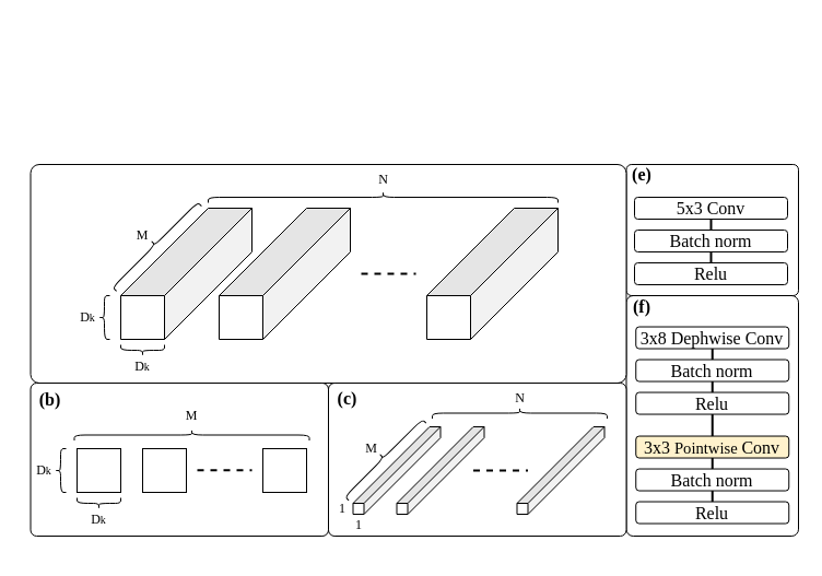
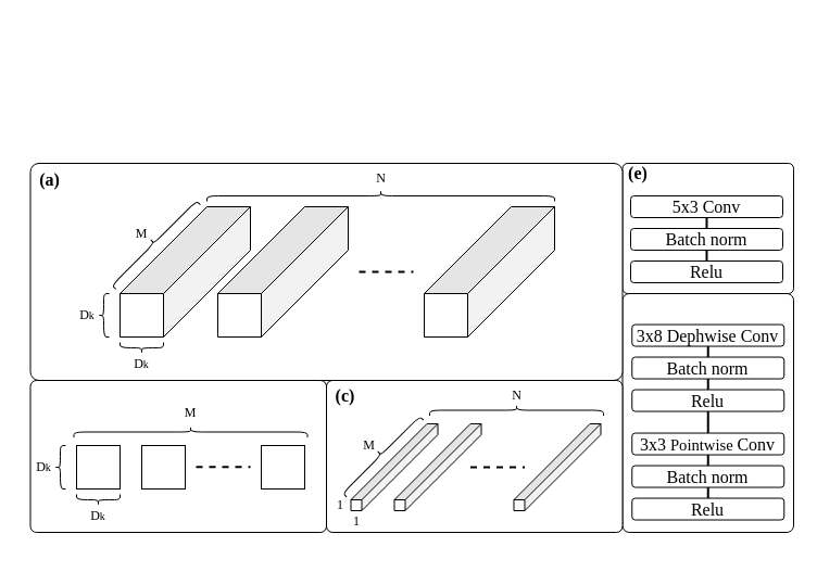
  <mxCell id="0" />
  <mxCell id="1" parent="0" />
  <mxCell id="2" value="" style="rounded=1;whiteSpace=wrap;html=1;fontFamily=Times New Roman;arcSize=4;" parent="1" vertex="1"><mxGeometry x="572.5" y="270" width="157.5" height="220" as="geometry" /></mxCell>
  <mxCell id="3" value="" style="rounded=1;whiteSpace=wrap;html=1;fontFamily=Times New Roman;arcSize=4;" parent="1" vertex="1"><mxGeometry x="572.5" y="150" width="157.5" height="120" as="geometry" /></mxCell>
  <mxCell id="4" value="" style="rounded=1;whiteSpace=wrap;html=1;fontFamily=Times New Roman;arcSize=4;" parent="1" vertex="1"><mxGeometry x="27.5" y="150" width="545" height="200" as="geometry" /></mxCell>
  <mxCell id="5" value="" style="rounded=1;whiteSpace=wrap;html=1;fontFamily=Times New Roman;arcSize=4;" parent="1" vertex="1"><mxGeometry x="27.5" y="350" width="272.5" height="140" as="geometry" /></mxCell>
  <mxCell id="6" value="" style="rounded=1;whiteSpace=wrap;html=1;fontFamily=Times New Roman;arcSize=4;" parent="1" vertex="1"><mxGeometry x="300" y="350" width="272.5" height="140" as="geometry" /></mxCell>
  <mxCell id="7" value="" style="shape=cube;whiteSpace=wrap;html=1;boundedLbl=1;backgroundOutline=1;darkOpacity=0.05;darkOpacity2=0.1;rotation=90;size=80;fontFamily=Times New Roman;" parent="1" vertex="1"><mxGeometry x="110" y="190" width="120" height="120" as="geometry" /></mxCell>
  <mxCell id="8" value="" style="shape=cube;whiteSpace=wrap;html=1;boundedLbl=1;backgroundOutline=1;darkOpacity=0.05;darkOpacity2=0.1;rotation=90;size=80;fontFamily=Times New Roman;" parent="1" vertex="1"><mxGeometry x="200" y="190" width="120" height="120" as="geometry" /></mxCell>
  <mxCell id="9" value="" style="shape=cube;whiteSpace=wrap;html=1;boundedLbl=1;backgroundOutline=1;darkOpacity=0.05;darkOpacity2=0.1;rotation=90;size=80;fontFamily=Times New Roman;" parent="1" vertex="1"><mxGeometry x="390" y="190" width="120" height="120" as="geometry" /></mxCell>
  <mxCell id="10" value="" style="endArrow=none;dashed=1;html=1;rounded=0;strokeWidth=2;fontFamily=Times New Roman;" parent="1" edge="1"><mxGeometry width="50" height="50" relative="1" as="geometry"><mxPoint x="330" y="250" as="sourcePoint" /><mxPoint x="380" y="250" as="targetPoint" /></mxGeometry></mxCell>
  <mxCell id="11" value="D&lt;span style=&quot;font-size: 10px;&quot;&gt;k&lt;/span&gt;" style="text;html=1;strokeColor=none;fillColor=none;align=center;verticalAlign=middle;whiteSpace=wrap;rounded=0;horizontal=1;fontFamily=Times New Roman;" parent="1" vertex="1"><mxGeometry x="110" y="320" width="40" height="30" as="geometry" /></mxCell>
  <mxCell id="12" value="D&lt;span style=&quot;font-size: 10px;&quot;&gt;k&lt;/span&gt;" style="text;html=1;strokeColor=none;fillColor=none;align=center;verticalAlign=middle;whiteSpace=wrap;rounded=0;horizontal=1;fontFamily=Times New Roman;" parent="1" vertex="1"><mxGeometry x="60" y="270" width="40" height="40" as="geometry" /></mxCell>
  <mxCell id="13" value="" style="shape=curlyBracket;whiteSpace=wrap;html=1;rounded=1;flipH=1;rotation=-180;fontFamily=Times New Roman;" parent="1" vertex="1"><mxGeometry x="90" y="270" width="10" height="40" as="geometry" /></mxCell>
  <mxCell id="14" value="" style="shape=curlyBracket;whiteSpace=wrap;html=1;rounded=1;flipH=1;rotation=-135;fontFamily=Times New Roman;" parent="1" vertex="1"><mxGeometry x="136.46" y="168.54" width="10" height="110" as="geometry" /></mxCell>
  <mxCell id="15" value="" style="shape=curlyBracket;whiteSpace=wrap;html=1;rounded=1;rotation=-90;fontFamily=Times New Roman;" parent="1" vertex="1"><mxGeometry x="125" y="300" width="10" height="40" as="geometry" /></mxCell>
  <mxCell id="16" value="M" style="text;html=1;strokeColor=none;fillColor=none;align=center;verticalAlign=middle;whiteSpace=wrap;rounded=0;horizontal=1;fontFamily=Times New Roman;" parent="1" vertex="1"><mxGeometry x="110" y="200" width="40" height="30" as="geometry" /></mxCell>
  <mxCell id="17" value="" style="shape=curlyBracket;whiteSpace=wrap;html=1;rounded=1;rotation=90;fontFamily=Times New Roman;" parent="1" vertex="1"><mxGeometry x="345" y="20" width="10" height="320" as="geometry" /></mxCell>
  <mxCell id="18" value="N" style="text;html=1;strokeColor=none;fillColor=none;align=center;verticalAlign=middle;whiteSpace=wrap;rounded=0;horizontal=1;fontFamily=Times New Roman;" parent="1" vertex="1"><mxGeometry x="332.5" y="150" width="35" height="28.54" as="geometry" /></mxCell>
  <mxCell id="19" value="" style="whiteSpace=wrap;html=1;aspect=fixed;fontFamily=Times New Roman;" parent="1" vertex="1"><mxGeometry x="70" y="410" width="40" height="40" as="geometry" /></mxCell>
  <mxCell id="20" value="" style="whiteSpace=wrap;html=1;aspect=fixed;fontFamily=Times New Roman;" parent="1" vertex="1"><mxGeometry x="130" y="410" width="40" height="40" as="geometry" /></mxCell>
  <mxCell id="21" value="" style="whiteSpace=wrap;html=1;aspect=fixed;fontFamily=Times New Roman;" parent="1" vertex="1"><mxGeometry x="240" y="410" width="40" height="40" as="geometry" /></mxCell>
  <mxCell id="22" value="D&lt;span style=&quot;font-size: 10px;&quot;&gt;k&lt;/span&gt;" style="text;html=1;strokeColor=none;fillColor=none;align=center;verticalAlign=middle;whiteSpace=wrap;rounded=0;horizontal=1;fontFamily=Times New Roman;" parent="1" vertex="1"><mxGeometry x="70" y="460" width="40" height="30" as="geometry" /></mxCell>
  <mxCell id="23" value="" style="shape=curlyBracket;whiteSpace=wrap;html=1;rounded=1;flipH=1;rotation=-180;fontFamily=Times New Roman;" parent="1" vertex="1"><mxGeometry x="50" y="410" width="10" height="40" as="geometry" /></mxCell>
  <mxCell id="24" value="" style="shape=curlyBracket;whiteSpace=wrap;html=1;rounded=1;rotation=-90;fontFamily=Times New Roman;" parent="1" vertex="1"><mxGeometry x="85" y="440" width="10" height="40" as="geometry" /></mxCell>
  <mxCell id="25" value="D&lt;span style=&quot;font-size: 10px;&quot;&gt;k&lt;/span&gt;" style="text;html=1;strokeColor=none;fillColor=none;align=center;verticalAlign=middle;whiteSpace=wrap;rounded=0;horizontal=1;fontFamily=Times New Roman;" parent="1" vertex="1"><mxGeometry x="20" y="410" width="40" height="40" as="geometry" /></mxCell>
  <mxCell id="26" value="" style="shape=curlyBracket;whiteSpace=wrap;html=1;rounded=1;fontFamily=Times New Roman;rotation=90;" parent="1" vertex="1"><mxGeometry x="170" y="290" width="10" height="215" as="geometry" /></mxCell>
  <mxCell id="27" value="M" style="text;html=1;strokeColor=none;fillColor=none;align=center;verticalAlign=middle;whiteSpace=wrap;rounded=0;fontFamily=Times New Roman;" parent="1" vertex="1"><mxGeometry x="155" y="370" width="40" height="20" as="geometry" /></mxCell>
  <mxCell id="28" value="" style="shape=cube;whiteSpace=wrap;html=1;boundedLbl=1;backgroundOutline=1;darkOpacity=0.05;darkOpacity2=0.1;fontFamily=Times New Roman;rotation=90;size=70;" parent="1" vertex="1"><mxGeometry x="322.5" y="390" width="80" height="80" as="geometry" /></mxCell>
  <mxCell id="29" value="" style="shape=cube;whiteSpace=wrap;html=1;boundedLbl=1;backgroundOutline=1;darkOpacity=0.05;darkOpacity2=0.1;fontFamily=Times New Roman;rotation=90;size=70;" parent="1" vertex="1"><mxGeometry x="362.5" y="390" width="80" height="80" as="geometry" /></mxCell>
  <mxCell id="30" value="" style="shape=cube;whiteSpace=wrap;html=1;boundedLbl=1;backgroundOutline=1;darkOpacity=0.05;darkOpacity2=0.1;fontFamily=Times New Roman;rotation=90;size=70;" parent="1" vertex="1"><mxGeometry x="472.5" y="390" width="80" height="80" as="geometry" /></mxCell>
  <mxCell id="31" value="" style="endArrow=none;dashed=1;html=1;rounded=0;strokeWidth=2;fontFamily=Times New Roman;" parent="1" edge="1"><mxGeometry width="50" height="50" relative="1" as="geometry"><mxPoint x="180" y="429.76" as="sourcePoint" /><mxPoint x="230" y="429.76" as="targetPoint" /></mxGeometry></mxCell>
  <mxCell id="32" value="" style="endArrow=none;dashed=1;html=1;rounded=0;strokeWidth=2;fontFamily=Times New Roman;" parent="1" edge="1"><mxGeometry width="50" height="50" relative="1" as="geometry"><mxPoint x="432.5" y="430" as="sourcePoint" /><mxPoint x="482.5" y="430" as="targetPoint" /></mxGeometry></mxCell>
  <mxCell id="33" value="1" style="text;html=1;strokeColor=none;fillColor=none;align=center;verticalAlign=middle;whiteSpace=wrap;rounded=0;fontFamily=Times New Roman;" parent="1" vertex="1"><mxGeometry x="312.5" y="470" width="30" height="20" as="geometry" /></mxCell>
  <mxCell id="34" value="1" style="text;html=1;strokeColor=none;fillColor=none;align=center;verticalAlign=middle;whiteSpace=wrap;rounded=0;fontFamily=Times New Roman;" parent="1" vertex="1"><mxGeometry x="302.5" y="450" width="20" height="30" as="geometry" /></mxCell>
  <mxCell id="35" value="" style="shape=curlyBracket;whiteSpace=wrap;html=1;rounded=1;flipH=1;rotation=-135;fontFamily=Times New Roman;" parent="1" vertex="1"><mxGeometry x="345.42" y="368.54" width="10" height="100" as="geometry" /></mxCell>
  <mxCell id="36" value="M" style="text;html=1;strokeColor=none;fillColor=none;align=center;verticalAlign=middle;whiteSpace=wrap;rounded=0;horizontal=1;fontFamily=Times New Roman;" parent="1" vertex="1"><mxGeometry x="322.5" y="400" width="32.92" height="20" as="geometry" /></mxCell>
  <mxCell id="37" value="" style="shape=curlyBracket;whiteSpace=wrap;html=1;rounded=1;fontFamily=Times New Roman;rotation=90;" parent="1" vertex="1"><mxGeometry x="470" y="297.5" width="10" height="160" as="geometry" /></mxCell>
  <mxCell id="38" value="N" style="text;html=1;strokeColor=none;fillColor=none;align=center;verticalAlign=middle;whiteSpace=wrap;rounded=0;horizontal=1;fontFamily=Times New Roman;" parent="1" vertex="1"><mxGeometry x="457.5" y="350" width="35" height="28.54" as="geometry" /></mxCell>
- <mxCell id="40" value="(b)" style="text;html=1;strokeColor=none;fillColor=none;align=center;verticalAlign=middle;whiteSpace=wrap;rounded=0;dashed=1;fontFamily=Times New Roman;strokeWidth=1;fontStyle=1;fontSize=16;" parent="1" vertex="1"><mxGeometry x="27.5" y="350" width="35" height="30" as="geometry" /></mxCell>
+ <mxCell id="39" value="(a)" style="text;html=1;strokeColor=none;fillColor=none;align=center;verticalAlign=middle;whiteSpace=wrap;rounded=0;dashed=1;fontFamily=Times New Roman;strokeWidth=1;fontStyle=1;fontSize=16;" parent="1" vertex="1"><mxGeometry x="27.5" y="150" width="35" height="30" as="geometry" /></mxCell>
  <mxCell id="41" value="(c)" style="text;html=1;strokeColor=none;fillColor=none;align=center;verticalAlign=middle;whiteSpace=wrap;rounded=0;dashed=1;fontFamily=Times New Roman;strokeWidth=1;fontStyle=1;fontSize=16;" parent="1" vertex="1"><mxGeometry x="300" y="349.27" width="35" height="30" as="geometry" /></mxCell>
  <mxCell id="42" value="3x8 Dephwise Conv" style="rounded=1;whiteSpace=wrap;html=1;fontFamily=Times New Roman;fontSize=16;strokeWidth=1;" parent="1" vertex="1"><mxGeometry x="581.25" y="298.54" width="140" height="20" as="geometry" /></mxCell>
  <mxCell id="43" value="Batch norm" style="rounded=1;whiteSpace=wrap;html=1;fontFamily=Times New Roman;fontSize=16;strokeWidth=1;" parent="1" vertex="1"><mxGeometry x="581.25" y="328.54" width="140" height="20" as="geometry" /></mxCell>
  <mxCell id="44" value="Relu" style="rounded=1;whiteSpace=wrap;html=1;fontFamily=Times New Roman;fontSize=16;strokeWidth=1;" parent="1" vertex="1"><mxGeometry x="581.25" y="358.54" width="140" height="20" as="geometry" /></mxCell>
- <mxCell id="45" value="3x3&amp;nbsp;&lt;span style=&quot;font-size:11.0pt;line-height:107%;&lt;br/&gt;font-family:&amp;quot;Times New Roman&amp;quot;,serif;mso-ascii-theme-font:major-bidi;mso-fareast-font-family:&lt;br/&gt;&amp;quot;Times New Roman&amp;quot;;mso-fareast-theme-font:minor-fareast;mso-hansi-theme-font:&lt;br/&gt;major-bidi;mso-bidi-theme-font:major-bidi;mso-ansi-language:EN-US;mso-fareast-language:&lt;br/&gt;EN-US;mso-bidi-language:HE&quot;&gt;Pointwise&amp;nbsp;&lt;/span&gt;Conv" style="rounded=1;whiteSpace=wrap;html=1;fontFamily=Times New Roman;fontSize=16;strokeWidth=1;fillColor=#fff2cc;" parent="1" vertex="1"><mxGeometry x="581.25" y="398.54" width="140" height="20" as="geometry" /></mxCell>
+ <mxCell id="45" value="3x3&amp;nbsp;&lt;span style=&quot;font-size:11.0pt;line-height:107%;&lt;br/&gt;font-family:&amp;quot;Times New Roman&amp;quot;,serif;mso-ascii-theme-font:major-bidi;mso-fareast-font-family:&lt;br/&gt;&amp;quot;Times New Roman&amp;quot;;mso-fareast-theme-font:minor-fareast;mso-hansi-theme-font:&lt;br/&gt;major-bidi;mso-bidi-theme-font:major-bidi;mso-ansi-language:EN-US;mso-fareast-language:&lt;br/&gt;EN-US;mso-bidi-language:HE&quot;&gt;Pointwise&amp;nbsp;&lt;/span&gt;Conv" style="rounded=1;whiteSpace=wrap;html=1;fontFamily=Times New Roman;fontSize=16;strokeWidth=1;" parent="1" vertex="1"><mxGeometry x="581.25" y="398.54" width="140" height="20" as="geometry" /></mxCell>
  <mxCell id="46" value="Batch norm" style="rounded=1;whiteSpace=wrap;html=1;fontFamily=Times New Roman;fontSize=16;strokeWidth=1;" parent="1" vertex="1"><mxGeometry x="581.25" y="428.54" width="140" height="20" as="geometry" /></mxCell>
  <mxCell id="47" value="Relu" style="rounded=1;whiteSpace=wrap;html=1;fontFamily=Times New Roman;fontSize=16;strokeWidth=1;" parent="1" vertex="1"><mxGeometry x="581.25" y="458.54" width="140" height="20" as="geometry" /></mxCell>
  <mxCell id="48" value="" style="endArrow=none;html=1;rounded=0;fontFamily=Times New Roman;fontSize=16;strokeWidth=2;entryX=0.5;entryY=1;entryDx=0;entryDy=0;exitX=0.5;exitY=0;exitDx=0;exitDy=0;" parent="1" source="43" target="42" edge="1"><mxGeometry width="50" height="50" relative="1" as="geometry"><mxPoint x="601.25" y="368.54" as="sourcePoint" /><mxPoint x="751.25" y="348.54" as="targetPoint" /></mxGeometry></mxCell>
  <mxCell id="49" value="" style="endArrow=none;html=1;rounded=0;fontFamily=Times New Roman;fontSize=16;strokeWidth=2;entryX=0.5;entryY=1;entryDx=0;entryDy=0;exitX=0.5;exitY=0;exitDx=0;exitDy=0;" parent="1" source="44" target="43" edge="1"><mxGeometry width="50" height="50" relative="1" as="geometry"><mxPoint x="781.25" y="348.54" as="sourcePoint" /><mxPoint x="781.25" y="337.08" as="targetPoint" /></mxGeometry></mxCell>
  <mxCell id="50" value="" style="endArrow=none;html=1;rounded=0;fontFamily=Times New Roman;fontSize=16;strokeWidth=2;entryX=0.5;entryY=1;entryDx=0;entryDy=0;exitX=0.5;exitY=0;exitDx=0;exitDy=0;" parent="1" source="45" target="44" edge="1"><mxGeometry width="50" height="50" relative="1" as="geometry"><mxPoint x="791.25" y="358.54" as="sourcePoint" /><mxPoint x="791.25" y="347.08" as="targetPoint" /></mxGeometry></mxCell>
  <mxCell id="51" value="" style="endArrow=none;html=1;rounded=0;fontFamily=Times New Roman;fontSize=16;strokeWidth=2;entryX=0.5;entryY=1;entryDx=0;entryDy=0;exitX=0.5;exitY=0;exitDx=0;exitDy=0;" parent="1" source="46" target="45" edge="1"><mxGeometry width="50" height="50" relative="1" as="geometry"><mxPoint x="801.25" y="368.54" as="sourcePoint" /><mxPoint x="801.25" y="357.08" as="targetPoint" /></mxGeometry></mxCell>
  <mxCell id="52" value="" style="endArrow=none;html=1;rounded=0;fontFamily=Times New Roman;fontSize=16;strokeWidth=2;entryX=0.5;entryY=1;entryDx=0;entryDy=0;exitX=0.5;exitY=0;exitDx=0;exitDy=0;" parent="1" source="47" target="46" edge="1"><mxGeometry width="50" height="50" relative="1" as="geometry"><mxPoint x="811.25" y="378.54" as="sourcePoint" /><mxPoint x="811.25" y="367.08" as="targetPoint" /></mxGeometry></mxCell>
  <mxCell id="53" value="5x3 Conv" style="rounded=1;whiteSpace=wrap;html=1;fontFamily=Times New Roman;fontSize=16;strokeWidth=1;" parent="1" vertex="1"><mxGeometry x="580" y="180" width="140" height="20" as="geometry" /></mxCell>
  <mxCell id="54" value="Batch norm" style="rounded=1;whiteSpace=wrap;html=1;fontFamily=Times New Roman;fontSize=16;strokeWidth=1;" parent="1" vertex="1"><mxGeometry x="580" y="210" width="140" height="20" as="geometry" /></mxCell>
  <mxCell id="55" value="Relu" style="rounded=1;whiteSpace=wrap;html=1;fontFamily=Times New Roman;fontSize=16;strokeWidth=1;" parent="1" vertex="1"><mxGeometry x="580" y="240" width="140" height="20" as="geometry" /></mxCell>
  <mxCell id="56" value="" style="endArrow=none;html=1;rounded=0;fontFamily=Times New Roman;fontSize=16;strokeWidth=2;entryX=0.5;entryY=1;entryDx=0;entryDy=0;exitX=0.5;exitY=0;exitDx=0;exitDy=0;" parent="1" source="54" target="53" edge="1"><mxGeometry width="50" height="50" relative="1" as="geometry"><mxPoint x="800" y="150" as="sourcePoint" /><mxPoint x="800" y="138.54" as="targetPoint" /></mxGeometry></mxCell>
  <mxCell id="57" value="" style="endArrow=none;html=1;rounded=0;fontFamily=Times New Roman;fontSize=16;strokeWidth=2;entryX=0.5;entryY=1;entryDx=0;entryDy=0;exitX=0.5;exitY=0;exitDx=0;exitDy=0;" parent="1" source="55" target="54" edge="1"><mxGeometry width="50" height="50" relative="1" as="geometry"><mxPoint x="810" y="160" as="sourcePoint" /><mxPoint x="810" y="148.54" as="targetPoint" /></mxGeometry></mxCell>
  <mxCell id="58" value="(e)" style="text;html=1;strokeColor=none;fillColor=none;align=center;verticalAlign=middle;whiteSpace=wrap;rounded=0;dashed=1;fontFamily=Times New Roman;strokeWidth=1;fontStyle=1;fontSize=16;" parent="1" vertex="1"><mxGeometry x="572.5" y="148.54" width="27.5" height="21.46" as="geometry" /></mxCell>
- <mxCell id="59" value="(f)" style="text;html=1;strokeColor=none;fillColor=none;align=center;verticalAlign=middle;whiteSpace=wrap;rounded=0;dashed=1;fontFamily=Times New Roman;strokeWidth=1;fontStyle=1;fontSize=16;" parent="1" vertex="1"><mxGeometry x="572.5" y="270" width="27.5" height="20" as="geometry" /></mxCell>
